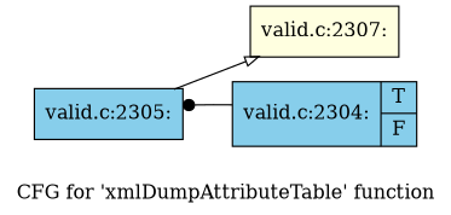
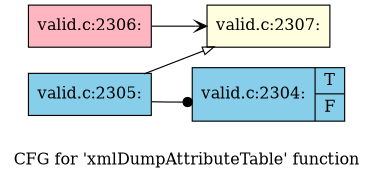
  digraph {
    label="CFG for 'xmlDumpAttributeTable' function"
    rankdir=LR
    node [fillcolor=skyblue shape=record style=filled]
    n1 [label="{valid.c:2305:}"]
    n2 [fillcolor=lightyellow label="{valid.c:2307:}"]
    n3 [label="{valid.c:2304:|{<s0>T|<s1>F}}"]
+   n4 [fillcolor=lightpink label="{valid.c:2306:}"]
    n1 -> n2 [arrowhead=onormal]
-   n3 -> n1 [arrowhead=dot]
+   n1 -> n3 [arrowhead=dot]
+   n4 -> n2 [arrowhead=vee]
  }
